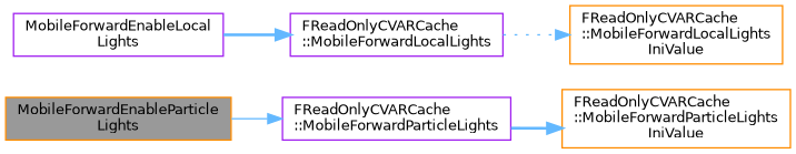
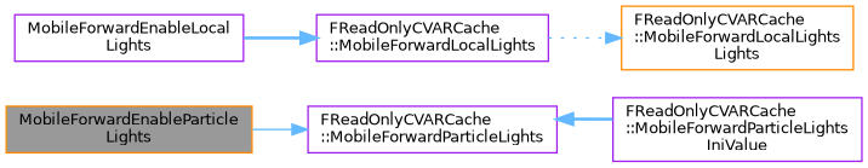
  digraph {
    rankdir=LR
    node [color=darkorange fillcolor=white fontname=Helvetica fontsize=10 shape=box style=filled]
    edge [color=steelblue1 fontname=Helvetica fontsize=10 labelfontname=Helvetica labelfontsize=10 style=bold]
    n1 [fillcolor=grey60 fontcolor=black height=0.2 label="MobileForwardEnableParticle\lLights" width=0.4]
    n2 [color=purple height=0.2 label="FReadOnlyCVARCache\l::MobileForwardParticleLights" width=0.4]
    n3 [color=purple height=0.2 label="MobileForwardEnableLocal\lLights" width=0.4]
    n4 [color=purple height=0.2 label="FReadOnlyCVARCache\l::MobileForwardLocalLights" width=0.4]
-   n5 [height=0.2 label="FReadOnlyCVARCache\l::MobileForwardParticleLights\lIniValue" width=0.4]
-   n6 [height=0.2 label="FReadOnlyCVARCache\l::MobileForwardLocalLights\lIniValue" width=0.4]
+   n5 [color=purple height=0.2 label="FReadOnlyCVARCache\l::MobileForwardParticleLights\lIniValue" width=0.4]
+   n6 [height=0.2 label="FReadOnlyCVARCache\l::MobileForwardLocalLights\lLights" width=0.4]
    n1 -> n2 [style=solid]
-   n2 -> n5
+   n5 -> n2
    n3 -> n4
    n4 -> n6 [style=dotted]
  }
